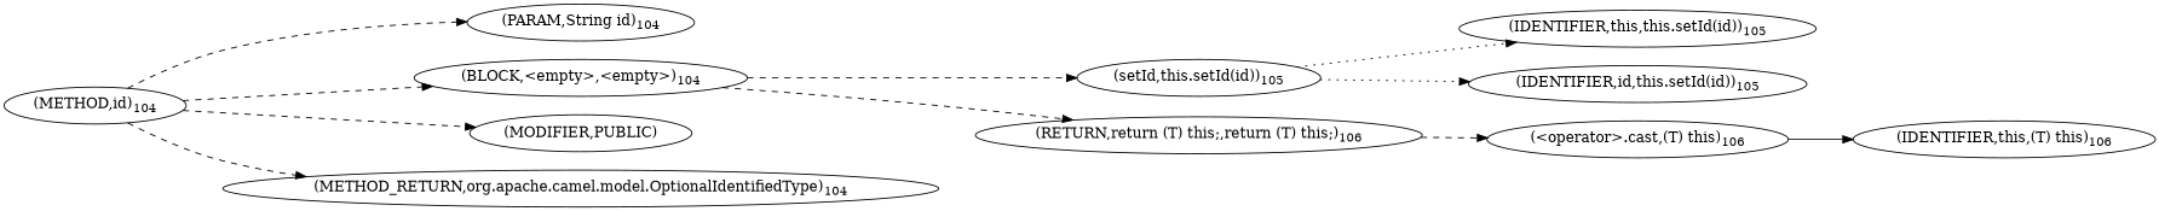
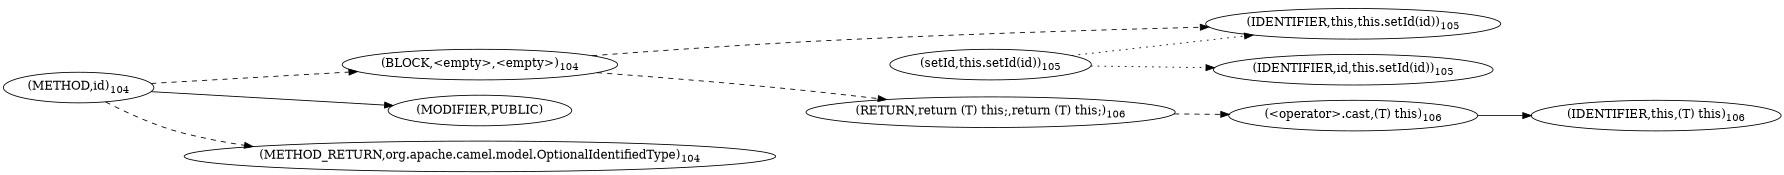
  digraph {
    rankdir=LR
    edge [style=dashed]
    n1 [label=<(METHOD,id)<SUB>104</SUB>>]
-   n2 [label=<(PARAM,String id)<SUB>104</SUB>>]
    n3 [label=<(BLOCK,&lt;empty&gt;,&lt;empty&gt;)<SUB>104</SUB>>]
    n4 [label=<(MODIFIER,PUBLIC)>]
    n5 [label=<(METHOD_RETURN,org.apache.camel.model.OptionalIdentifiedType)<SUB>104</SUB>>]
    n6 [label=<(setId,this.setId(id))<SUB>105</SUB>>]
    n7 [label=<(RETURN,return (T) this;,return (T) this;)<SUB>106</SUB>>]
    n8 [label=<(IDENTIFIER,this,this.setId(id))<SUB>105</SUB>>]
    n9 [label=<(IDENTIFIER,id,this.setId(id))<SUB>105</SUB>>]
    n10 [label=<(&lt;operator&gt;.cast,(T) this)<SUB>106</SUB>>]
    n11 [label=<(IDENTIFIER,this,(T) this)<SUB>106</SUB>>]
-   n1 -> n2
    n1 -> n3
-   n1 -> n4
+   n1 -> n4 [style=solid]
    n1 -> n5
-   n3 -> n6
+   n3 -> n8
    n3 -> n7
    n6 -> n8 [style=dotted]
    n6 -> n9 [style=dotted]
    n7 -> n10
    n10 -> n11 [style=solid]
  }
